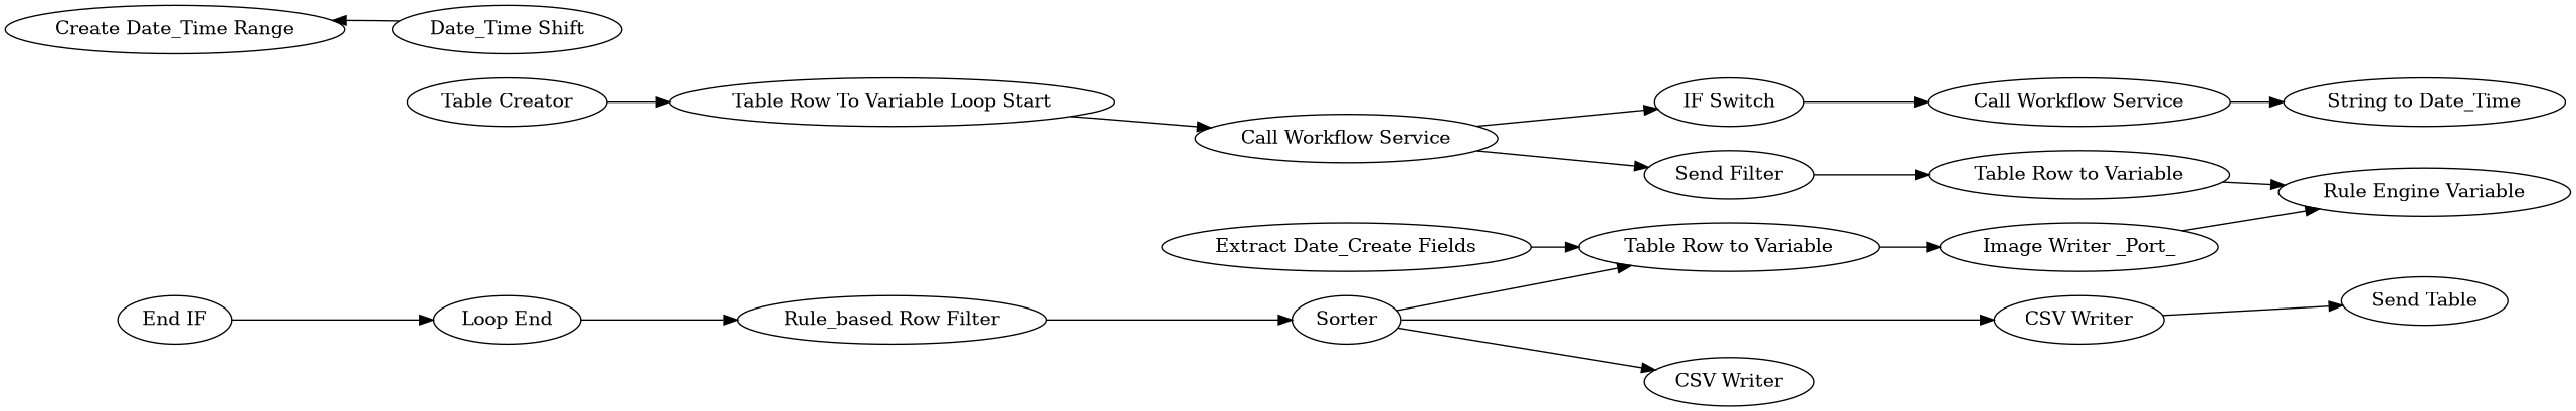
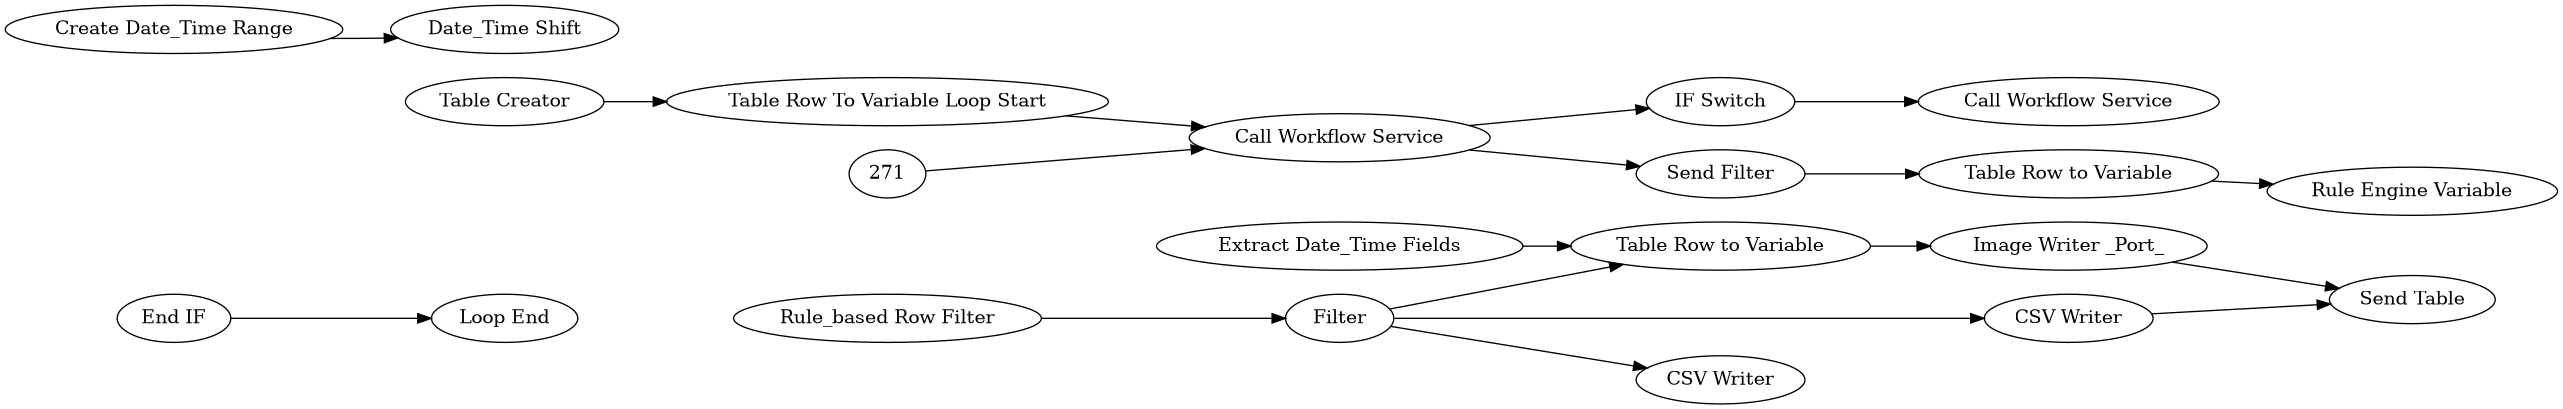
  digraph {
    rankdir=LR
    n1 [label="Send Table"]
    n2 [label="IF Switch"]
    n3 [label="Call Workflow Service"]
    n4 [label="End IF"]
    n5 [label="Loop End"]
-   n6 [label="String to Date_Time"]
    n7 [label="Rule_based Row Filter"]
    n8 [label="Rule Engine Variable"]
    n9 [label="Send Filter"]
    n10 [label="Table Row to Variable"]
    n11 [label="Table Row To Variable Loop Start"]
    n12 [label="Call Workflow Service"]
    n13 [label="Table Row to Variable"]
    n14 [label="Image Writer _Port_"]
    n15 [label="Create Date_Time Range"]
    n16 [label="Date_Time Shift"]
-   n17 [label="Extract Date_Create Fields"]
+   n17 [label="Extract Date_Time Fields"]
    n18 [label="Table Creator"]
    n19 [label="CSV Writer"]
    n20 [label="CSV Writer"]
-   n21 [label=Sorter]
+   n21 [label=Filter]
+   271
    n2 -> n3
-   n3 -> n6
    n4 -> n5
-   n5 -> n7
    n7 -> n21
    n9 -> n10
    n10 -> n8
    n11 -> n12
    n12 -> n2
    n12 -> n9
    n13 -> n14
-   n14 -> n8
-   n16 -> n15
+   n14 -> n1
+   n15 -> n16
    n17 -> n13
    n18 -> n11
    n19 -> n1
    n21 -> n13
    n21 -> n19
    n21 -> n20
+   271 -> n12
  }
